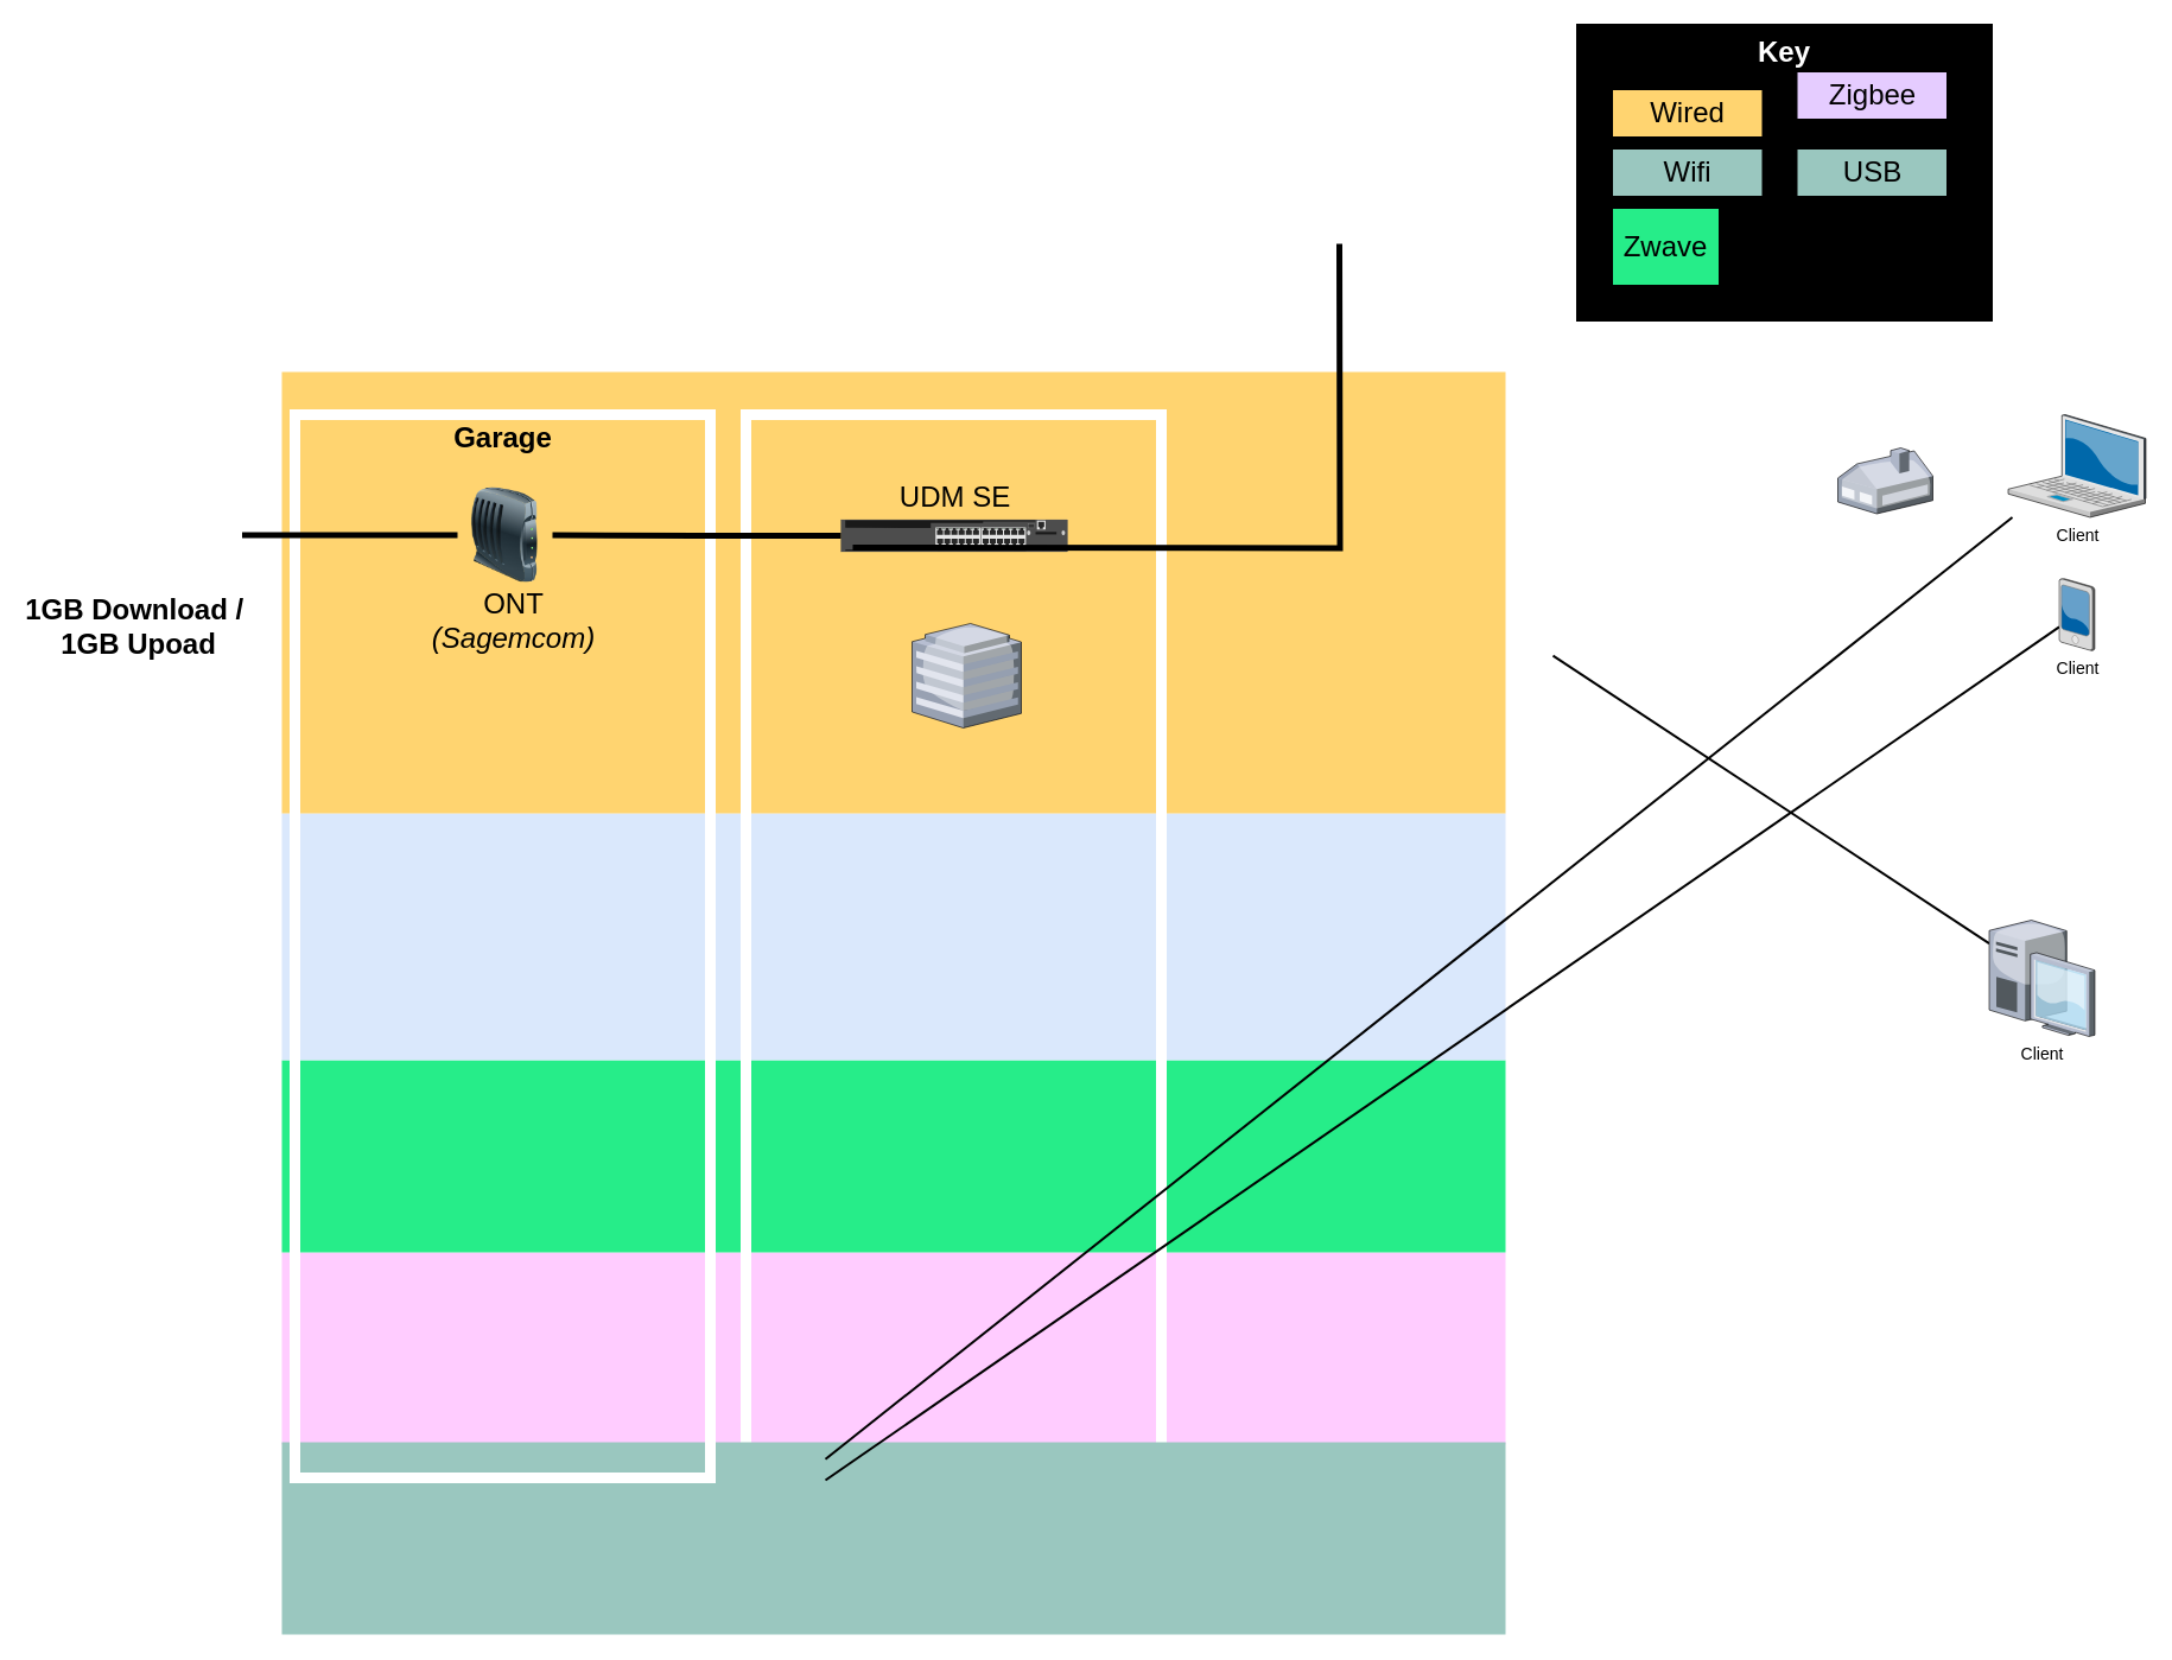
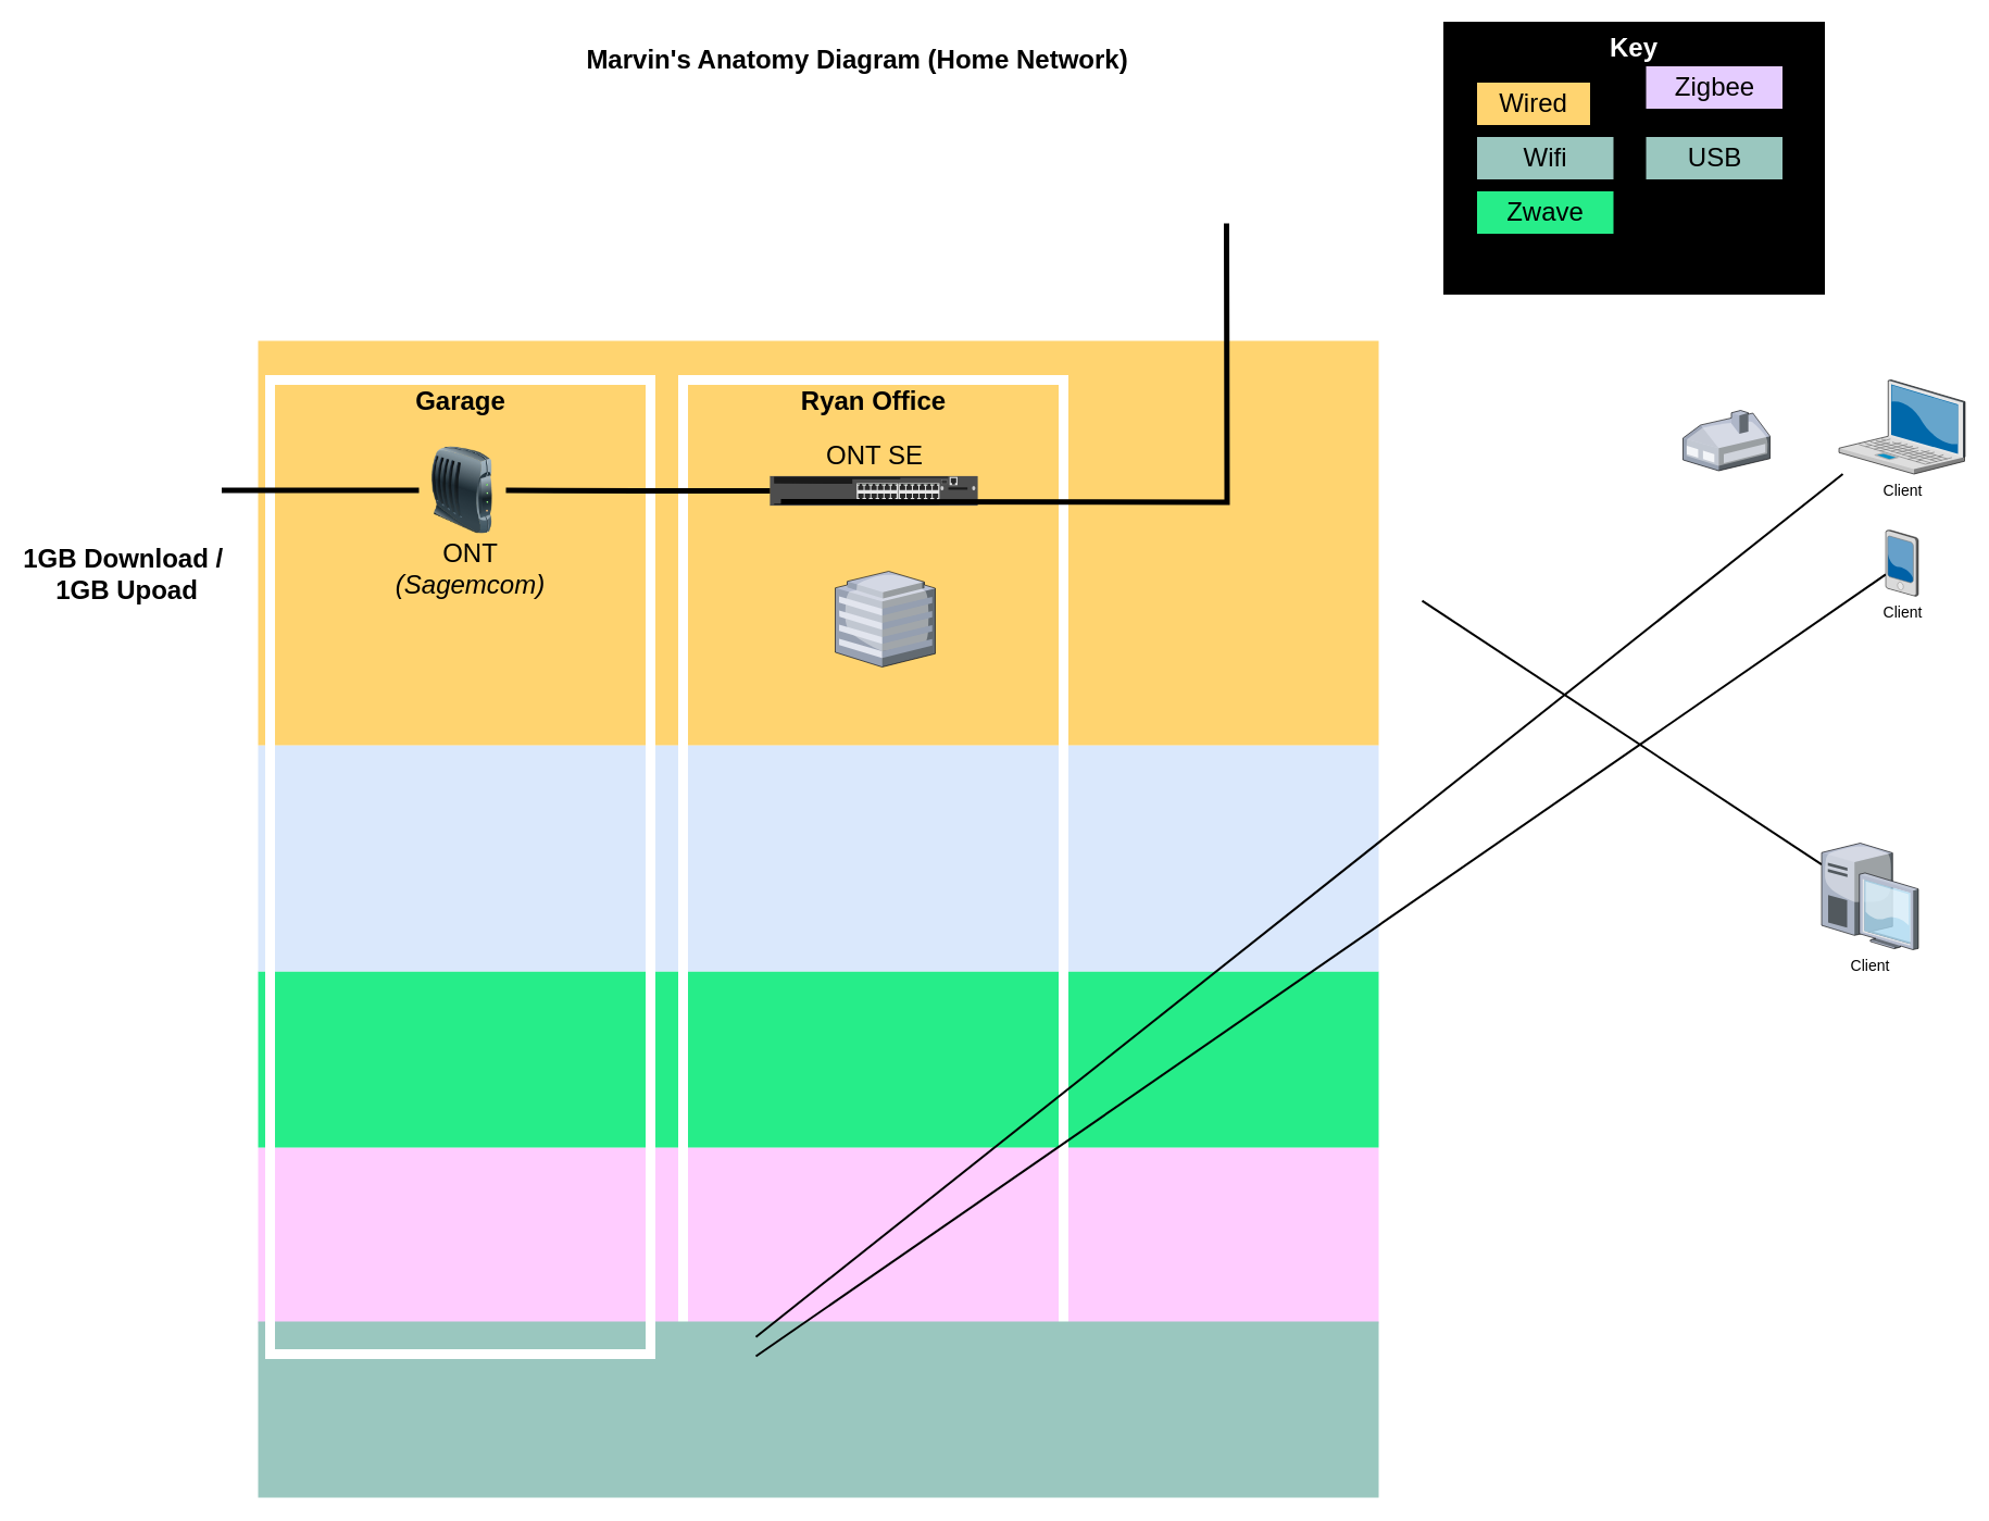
  <mxCell id="0" style=";html=1;" />
  <mxCell id="1" style=";html=1;" parent="0" />
  <mxCell id="2" value="" style="whiteSpace=wrap;html=1;fillColor=#FFCCFF;fontSize=14;strokeColor=none;verticalAlign=top;" vertex="1" parent="1"><mxGeometry x="237" y="1055" width="1031" height="162" as="geometry" /></mxCell>
  <mxCell id="3" value="" style="whiteSpace=wrap;html=1;fillColor=#26ED89;fontSize=14;strokeColor=none;verticalAlign=top;" parent="1" vertex="1"><mxGeometry x="237" y="893" width="1031" height="162" as="geometry" /></mxCell>
  <mxCell id="4" value="" style="whiteSpace=wrap;html=1;fillColor=#dae8fc;fontSize=14;strokeColor=none;verticalAlign=top;" parent="1" vertex="1"><mxGeometry x="237" y="685" width="1031" height="208" as="geometry" /></mxCell>
  <mxCell id="5" value="" style="whiteSpace=wrap;html=1;fillColor=#FFD470;gradientColor=none;fontSize=14;strokeColor=none;verticalAlign=top;" parent="1" vertex="1"><mxGeometry x="237" y="313" width="1031" height="372" as="geometry" /></mxCell>
  <mxCell id="6" value="&lt;div&gt;&lt;font style=&quot;font-size: 24px;&quot;&gt;&lt;br&gt;&lt;/font&gt;&lt;/div&gt;" style="rounded=0;whiteSpace=wrap;html=1;fillColor=none;strokeColor=#FFFFFF;strokeWidth=9;" vertex="1" parent="1"><mxGeometry x="628" y="349" width="350" height="896" as="geometry" /></mxCell>
  <mxCell id="7" value="" style="whiteSpace=wrap;html=1;fillColor=#9AC7BF;fontSize=14;strokeColor=none;verticalAlign=top;" vertex="1" parent="1"><mxGeometry x="237" y="1215" width="1031" height="162" as="geometry" /></mxCell>
  <mxCell id="8" style="edgeStyle=none;rounded=0;html=1;startSize=10;endSize=10;jettySize=auto;orthogonalLoop=1;fontSize=14;endArrow=none;endFill=0;strokeWidth=2;" parent="1" source="9" edge="1"><mxGeometry relative="1" as="geometry"><mxPoint x="695" y="1229.192" as="targetPoint" /></mxGeometry></mxCell>
  <mxCell id="9" value="Client" style="verticalLabelPosition=bottom;aspect=fixed;html=1;verticalAlign=top;strokeColor=none;shape=mxgraph.citrix.laptop_2;fillColor=#66B2FF;gradientColor=#0066CC;fontSize=14;" parent="1" vertex="1"><mxGeometry x="1691.5" y="349" width="116" height="86.5" as="geometry" /></mxCell>
  <mxCell id="10" style="edgeStyle=none;rounded=0;html=1;startSize=10;endSize=10;jettySize=auto;orthogonalLoop=1;fontSize=14;endArrow=none;endFill=0;strokeWidth=2;" parent="1" source="11" edge="1"><mxGeometry relative="1" as="geometry"><mxPoint x="1308" y="552.137" as="targetPoint" /></mxGeometry></mxCell>
  <mxCell id="11" value="Client" style="verticalLabelPosition=bottom;aspect=fixed;html=1;verticalAlign=top;strokeColor=none;shape=mxgraph.citrix.desktop;fillColor=#66B2FF;gradientColor=#0066CC;fontSize=14;" parent="1" vertex="1"><mxGeometry x="1675.5" y="775" width="89" height="98" as="geometry" /></mxCell>
  <mxCell id="12" style="edgeStyle=none;rounded=0;html=1;startSize=10;endSize=10;jettySize=auto;orthogonalLoop=1;fontSize=14;endArrow=none;endFill=0;strokeWidth=2;" parent="1" source="13" edge="1"><mxGeometry relative="1" as="geometry"><mxPoint x="695" y="1247.052" as="targetPoint" /></mxGeometry></mxCell>
  <mxCell id="13" value="Client" style="verticalLabelPosition=bottom;aspect=fixed;html=1;verticalAlign=top;strokeColor=none;shape=mxgraph.citrix.pda;fillColor=#66B2FF;gradientColor=#0066CC;fontSize=14;" parent="1" vertex="1"><mxGeometry x="1734.5" y="487" width="30" height="61" as="geometry" /></mxCell>
  <mxCell id="14" value="" style="verticalLabelPosition=bottom;aspect=fixed;html=1;verticalAlign=top;strokeColor=none;shape=mxgraph.citrix.home_office;fillColor=#66B2FF;gradientColor=#0066CC;fontSize=14;" parent="1" vertex="1"><mxGeometry x="1548" y="377" width="80" height="55.5" as="geometry" /></mxCell>
  <mxCell id="15" value="" style="verticalLabelPosition=bottom;aspect=fixed;html=1;verticalAlign=top;strokeColor=none;shape=mxgraph.citrix.hq_enterprise;fillColor=#66B2FF;gradientColor=#0066CC;fontSize=14;" parent="1" vertex="1"><mxGeometry x="768" y="525" width="92" height="88" as="geometry" /></mxCell>
+ <mxCell id="16" value="Marvin's Anatomy Diagram (Home Network)" style="text;strokeColor=none;fillColor=none;html=1;fontSize=24;fontStyle=1;verticalAlign=middle;align=center;" parent="1" vertex="1"><mxGeometry x="248" y="35" width="1080" height="40" as="geometry" /></mxCell>
  <mxCell id="17" value="&lt;font color=&quot;#ffffff&quot; style=&quot;font-size: 24px;&quot;&gt;&lt;b&gt;Key&lt;/b&gt;&lt;/font&gt;&lt;div&gt;&lt;font color=&quot;#ffffff&quot; style=&quot;font-size: 24px;&quot;&gt;&lt;b&gt;&lt;br&gt;&lt;/b&gt;&lt;/font&gt;&lt;/div&gt;&lt;div&gt;&lt;font color=&quot;#ffffff&quot; style=&quot;font-size: 24px;&quot;&gt;&lt;b&gt;&lt;br&gt;&lt;/b&gt;&lt;/font&gt;&lt;/div&gt;&lt;div&gt;&lt;font color=&quot;#ffffff&quot; style=&quot;font-size: 24px;&quot;&gt;&lt;b&gt;&lt;br&gt;&lt;/b&gt;&lt;/font&gt;&lt;/div&gt;&lt;div&gt;&lt;font color=&quot;#ffffff&quot; style=&quot;font-size: 24px;&quot;&gt;&lt;b&gt;&lt;br&gt;&lt;/b&gt;&lt;/font&gt;&lt;/div&gt;&lt;div&gt;&lt;font color=&quot;#ffffff&quot; style=&quot;font-size: 24px;&quot;&gt;&lt;b&gt;&lt;br&gt;&lt;/b&gt;&lt;/font&gt;&lt;/div&gt;&lt;div&gt;&lt;font color=&quot;#ffffff&quot; style=&quot;font-size: 24px;&quot;&gt;&lt;b&gt;&lt;br&gt;&lt;/b&gt;&lt;/font&gt;&lt;/div&gt;&lt;div&gt;&lt;font style=&quot;font-size: 24px;&quot;&gt;&lt;br&gt;&lt;/font&gt;&lt;/div&gt;" style="rounded=0;whiteSpace=wrap;html=1;fillColor=#000000;" vertex="1" parent="1"><mxGeometry x="1328" y="20" width="350" height="250" as="geometry" /></mxCell>
- <mxCell id="18" value="&lt;font style=&quot;font-size: 24px;&quot;&gt;Wired&lt;/font&gt;" style="rounded=0;whiteSpace=wrap;html=1;fillColor=#FFD470;" vertex="1" parent="1"><mxGeometry x="1358" y="75" width="126.5" height="40" as="geometry" /></mxCell>
+ <mxCell id="18" value="&lt;font style=&quot;font-size: 24px;&quot;&gt;Wired&lt;/font&gt;" style="rounded=0;whiteSpace=wrap;html=1;fillColor=#FFD470;" vertex="1" parent="1"><mxGeometry x="1358" y="75" width="105" height="40" as="geometry" /></mxCell>
  <mxCell id="19" value="&lt;font style=&quot;font-size: 24px;&quot;&gt;Wifi&lt;/font&gt;" style="rounded=0;whiteSpace=wrap;html=1;fillColor=#9ac7bf;" vertex="1" parent="1"><mxGeometry x="1358" y="125" width="126.5" height="40" as="geometry" /></mxCell>
  <mxCell id="20" value="&lt;div&gt;&lt;font style=&quot;font-size: 24px;&quot;&gt;&lt;br&gt;&lt;/font&gt;&lt;/div&gt;" style="rounded=0;whiteSpace=wrap;html=1;fillColor=none;strokeColor=#FFFFFF;strokeWidth=9;" vertex="1" parent="1"><mxGeometry x="248" y="349" width="350" height="896" as="geometry" /></mxCell>
  <mxCell id="21" value="Garage" style="text;strokeColor=none;fillColor=none;html=1;fontSize=24;fontStyle=1;verticalAlign=middle;align=center;" vertex="1" parent="1"><mxGeometry x="328" y="349" width="190" height="40" as="geometry" /></mxCell>
  <mxCell id="22" value="" style="shape=image;verticalLabelPosition=bottom;labelBackgroundColor=default;verticalAlign=top;aspect=fixed;imageAspect=0;image=https://upload.wikimedia.org/wikipedia/commons/1/1d/Frontier_Logo.png;" vertex="1" parent="1"><mxGeometry x="28" y="415.5" width="175.49" height="70" as="geometry" /></mxCell>
  <mxCell id="23" value="1GB Download /&amp;nbsp;&lt;div&gt;1GB Upoad&lt;/div&gt;" style="text;strokeColor=none;fillColor=none;html=1;fontSize=24;fontStyle=1;verticalAlign=middle;align=center;" vertex="1" parent="1"><mxGeometry x="20.74" y="508" width="190" height="40" as="geometry" /></mxCell>
  <mxCell id="24" style="edgeStyle=none;rounded=0;html=1;startSize=10;endSize=10;jettySize=auto;orthogonalLoop=1;fontSize=14;endArrow=none;endFill=0;strokeWidth=5;entryX=1;entryY=0.5;entryDx=0;entryDy=0;exitX=0;exitY=0.5;exitDx=0;exitDy=0;" edge="1" parent="1" source="25" target="22"><mxGeometry relative="1" as="geometry"><mxPoint x="318" y="446" as="sourcePoint" /><mxPoint x="1318" y="540.137" as="targetPoint" /></mxGeometry></mxCell>
  <mxCell id="25" value="" style="image;html=1;image=img/lib/clip_art/networking/Modem_128x128.png" vertex="1" parent="1"><mxGeometry x="385" y="410.5" width="80" height="80" as="geometry" /></mxCell>
+ <mxCell id="26" value="Ryan Office" style="text;strokeColor=none;fillColor=none;html=1;fontSize=24;fontStyle=1;verticalAlign=middle;align=center;" vertex="1" parent="1"><mxGeometry x="708" y="349" width="190" height="40" as="geometry" /></mxCell>
  <mxCell id="27" value="ONT&lt;div&gt;&lt;i&gt;(Sagemcom)&lt;/i&gt;&lt;/div&gt;" style="text;strokeColor=none;fillColor=none;html=1;fontSize=24;fontStyle=0;verticalAlign=middle;align=center;" vertex="1" parent="1"><mxGeometry x="337" y="503" width="190" height="40" as="geometry" /></mxCell>
  <mxCell id="28" value="" style="html=1;verticalLabelPosition=bottom;verticalAlign=top;outlineConnect=0;shadow=0;dashed=0;shape=mxgraph.rack.hpe_aruba.switches.jl071a_hpe_aruba_3810m_24_port_gt_1_slot_switch;" vertex="1" parent="1"><mxGeometry x="708" y="437.5" width="191" height="27" as="geometry" /></mxCell>
  <mxCell id="29" style="edgeStyle=orthogonalEdgeStyle;rounded=0;html=1;startSize=10;endSize=10;jettySize=auto;orthogonalLoop=1;fontSize=14;endArrow=none;endFill=0;strokeWidth=5;entryX=1;entryY=0.5;entryDx=0;entryDy=0;" edge="1" parent="1" source="28" target="25"><mxGeometry relative="1" as="geometry"><mxPoint x="328" y="456" as="sourcePoint" /><mxPoint x="213" y="456" as="targetPoint" /></mxGeometry></mxCell>
- <mxCell id="30" value="UDM SE" style="text;strokeColor=none;fillColor=none;html=1;fontSize=24;fontStyle=0;verticalAlign=middle;align=center;" vertex="1" parent="1"><mxGeometry x="708.5" y="398.75" width="190" height="40" as="geometry" /></mxCell>
- <mxCell id="31" value="&lt;font style=&quot;font-size: 24px;&quot;&gt;Zwave&lt;/font&gt;" style="rounded=0;whiteSpace=wrap;html=1;fillColor=#26ED89;fillStyle=solid;" vertex="1" parent="1"><mxGeometry x="1358" y="175" width="90" height="65" as="geometry" /></mxCell>
+ <mxCell id="30" value="ONT SE" style="text;strokeColor=none;fillColor=none;html=1;fontSize=24;fontStyle=0;verticalAlign=middle;align=center;" vertex="1" parent="1"><mxGeometry x="708.5" y="398.75" width="190" height="40" as="geometry" /></mxCell>
+ <mxCell id="31" value="&lt;font style=&quot;font-size: 24px;&quot;&gt;Zwave&lt;/font&gt;" style="rounded=0;whiteSpace=wrap;html=1;fillColor=#26ED89;fillStyle=solid;" vertex="1" parent="1"><mxGeometry x="1358" y="175" width="126.5" height="40" as="geometry" /></mxCell>
  <mxCell id="32" value="&lt;font style=&quot;font-size: 24px;&quot;&gt;Zigbee&lt;/font&gt;" style="rounded=0;whiteSpace=wrap;html=1;fillColor=#E5CCFF;fillStyle=solid;" vertex="1" parent="1"><mxGeometry x="1513.5" y="60" width="126.5" height="40" as="geometry" /></mxCell>
  <mxCell id="33" value="&lt;font style=&quot;font-size: 24px;&quot;&gt;USB&lt;/font&gt;" style="rounded=0;whiteSpace=wrap;html=1;fillColor=#9AC7BF;fillStyle=solid;" vertex="1" parent="1"><mxGeometry x="1513.5" y="125" width="126.5" height="40" as="geometry" /></mxCell>
  <mxCell id="34" style="edgeStyle=orthogonalEdgeStyle;rounded=0;html=1;startSize=10;endSize=10;jettySize=auto;orthogonalLoop=1;fontSize=14;endArrow=none;endFill=0;strokeWidth=5;" edge="1" parent="1"><mxGeometry relative="1" as="geometry"><mxPoint x="718" y="461" as="sourcePoint" /><mxPoint x="1128" y="205" as="targetPoint" /></mxGeometry></mxCell>
